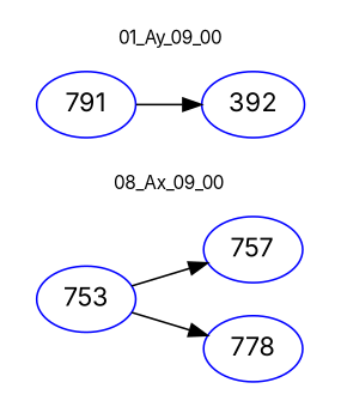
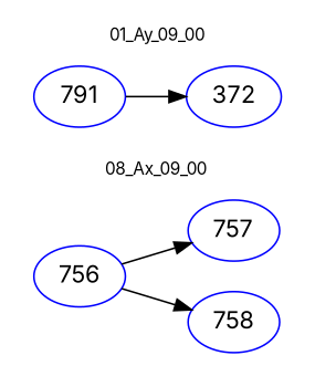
  digraph {
    fontname=Inter
    rankdir=LR
    node [color=blue fontname=Inter]
    edge [color=black fontname=Inter]
-   n1 [label=753]
-   n2 [label=778]
+   n1 [label=756]
+   n2 [label=758]
    n3 [label=757]
    n4 [label=791]
-   n5 [label=392]
+   n5 [label=372]
    subgraph cluster_1 {
      color=white
      fontsize=10
      label="08_Ax_09_00"
      n1
      n2
      n3
    }
    subgraph cluster_2 {
      color=white
      fontsize=10
      label="01_Ay_09_00"
      n4
      n5
    }
    n1 -> n2
    n1 -> n3
    n4 -> n5
  }
